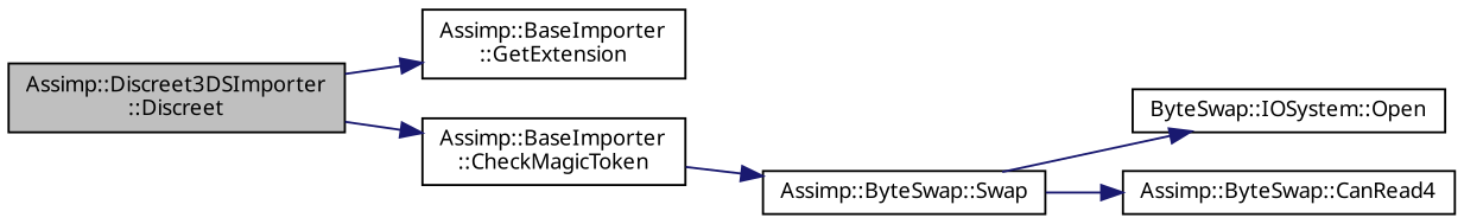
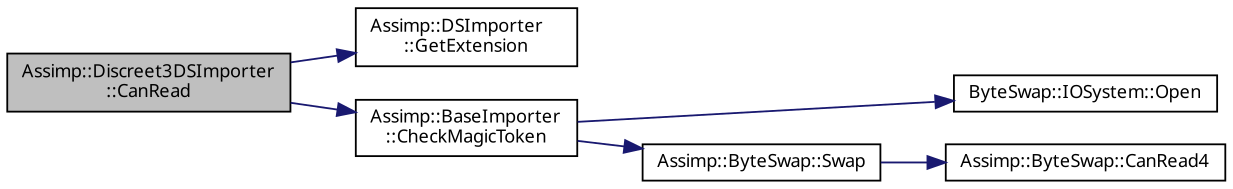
  digraph {
    fontname="Noto Sans"
    rankdir=LR
    node [color=black fillcolor=white fontname="Noto Sans" fontsize=10 shape=record style=filled]
    edge [color=midnightblue fontname="Noto Sans" fontsize=10 labelfontname=Helvetica labelfontsize=10 style=solid]
-   n1 [fillcolor=grey75 fontcolor=black height=0.2 label="Assimp::Discreet3DSImporter\l::Discreet" width=0.4]
-   n2 [height=0.2 label="Assimp::BaseImporter\l::GetExtension" width=0.4]
+   n1 [fillcolor=grey75 fontcolor=black height=0.2 label="Assimp::Discreet3DSImporter\l::CanRead" width=0.4]
+   n2 [height=0.2 label="Assimp::DSImporter\l::GetExtension" width=0.4]
    n3 [height=0.2 label="Assimp::BaseImporter\l::CheckMagicToken" width=0.4]
    n4 [height=0.2 label="ByteSwap::IOSystem::Open" width=0.4]
    n5 [height=0.2 label="Assimp::ByteSwap::Swap" width=0.4]
    n6 [height=0.2 label="Assimp::ByteSwap::CanRead4" width=0.4]
    n1 -> n2
    n1 -> n3
-   n5 -> n4
+   n3 -> n4
    n3 -> n5
    n5 -> n6
  }
